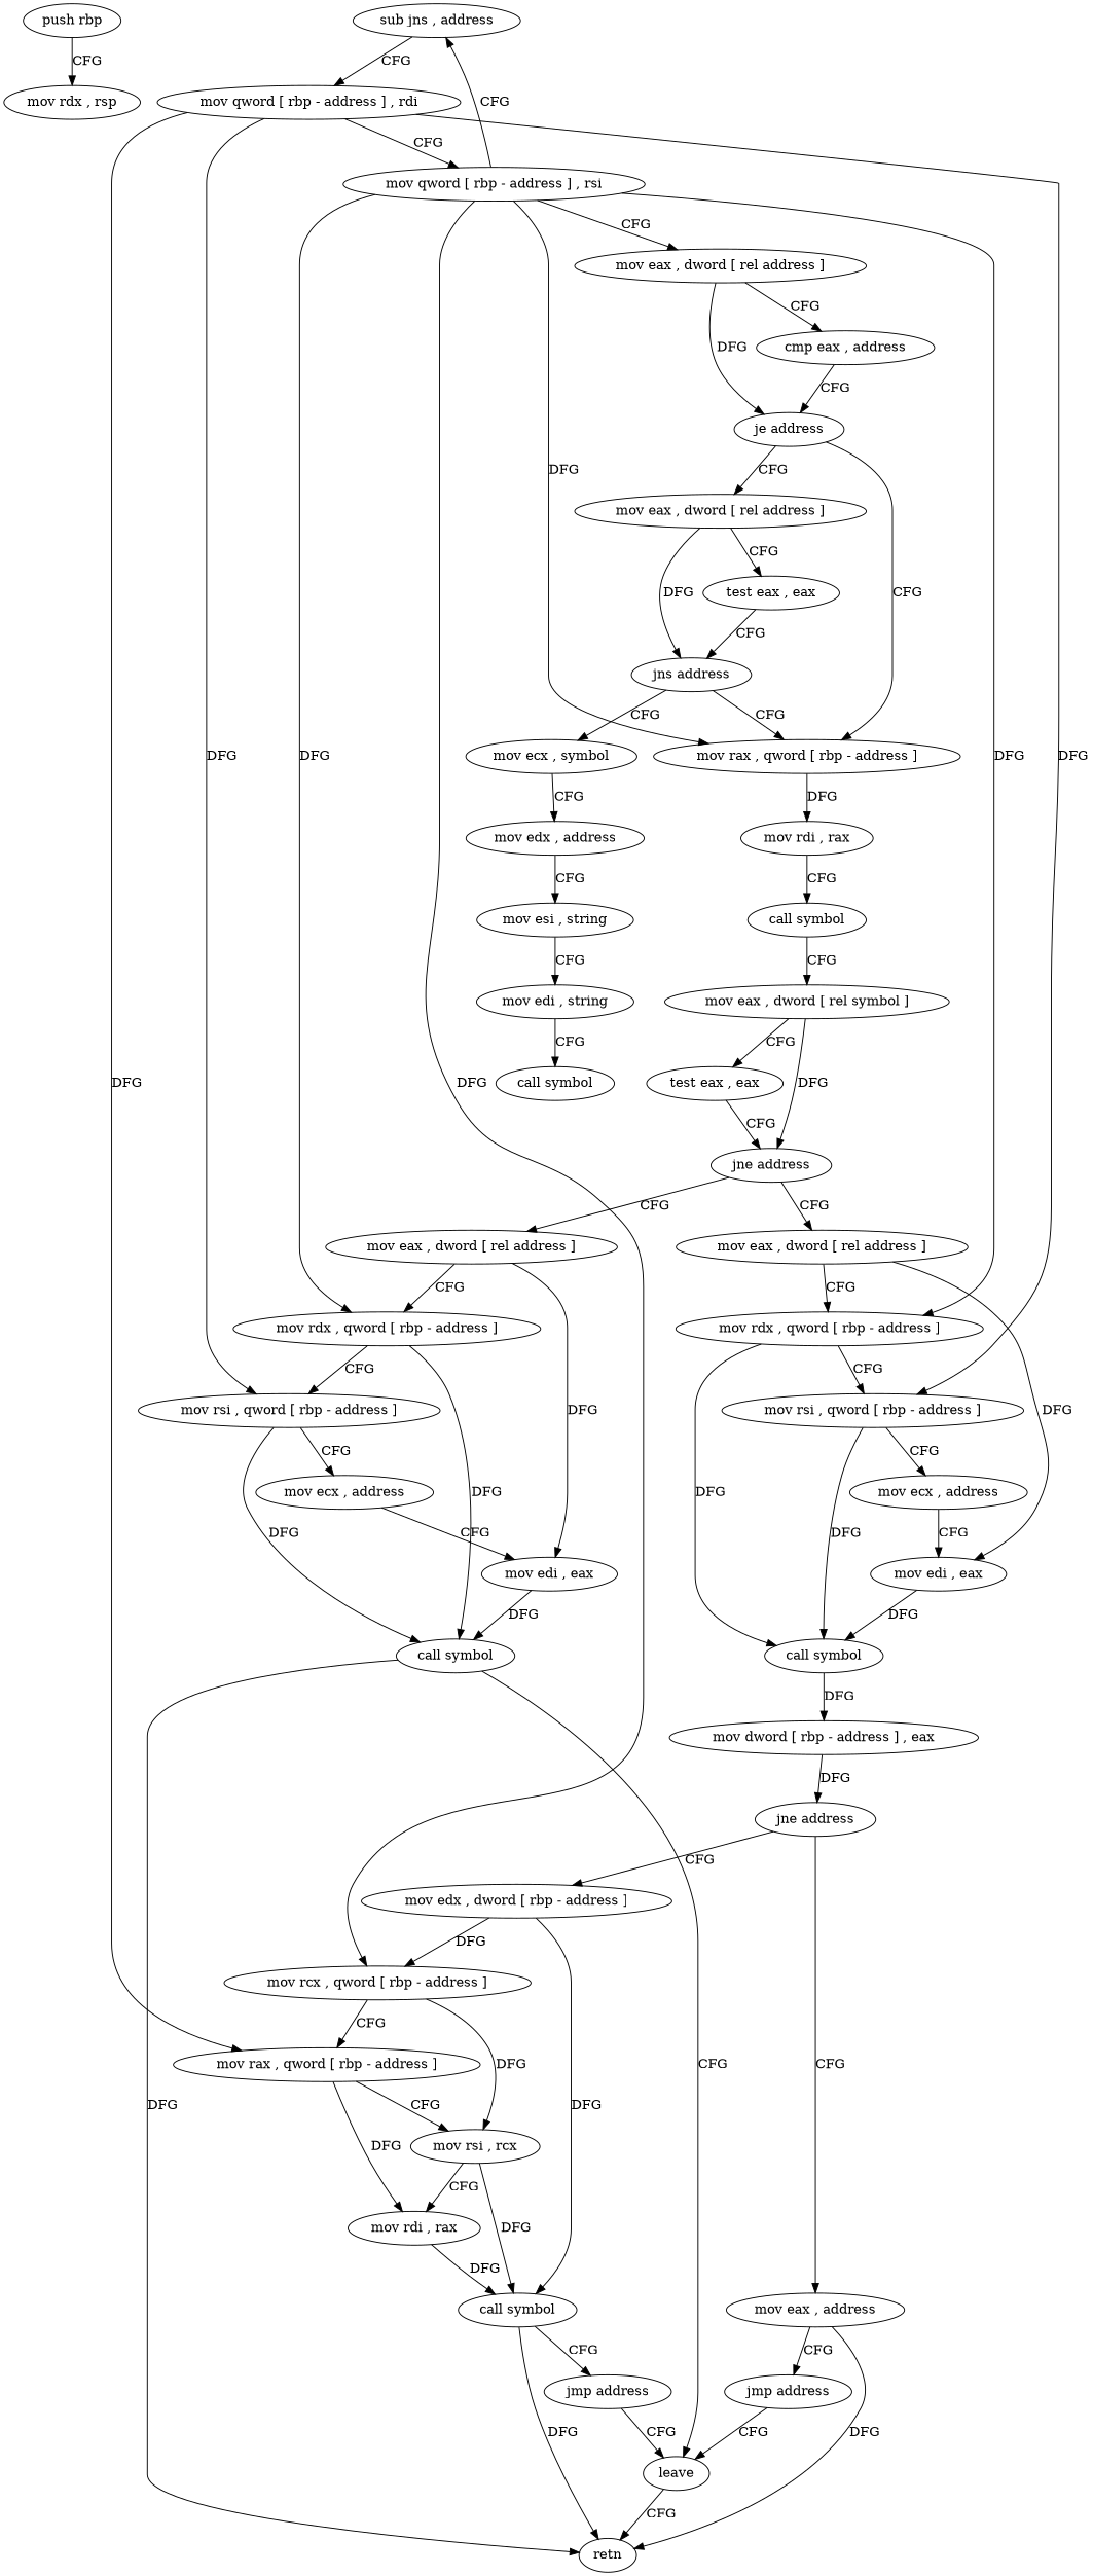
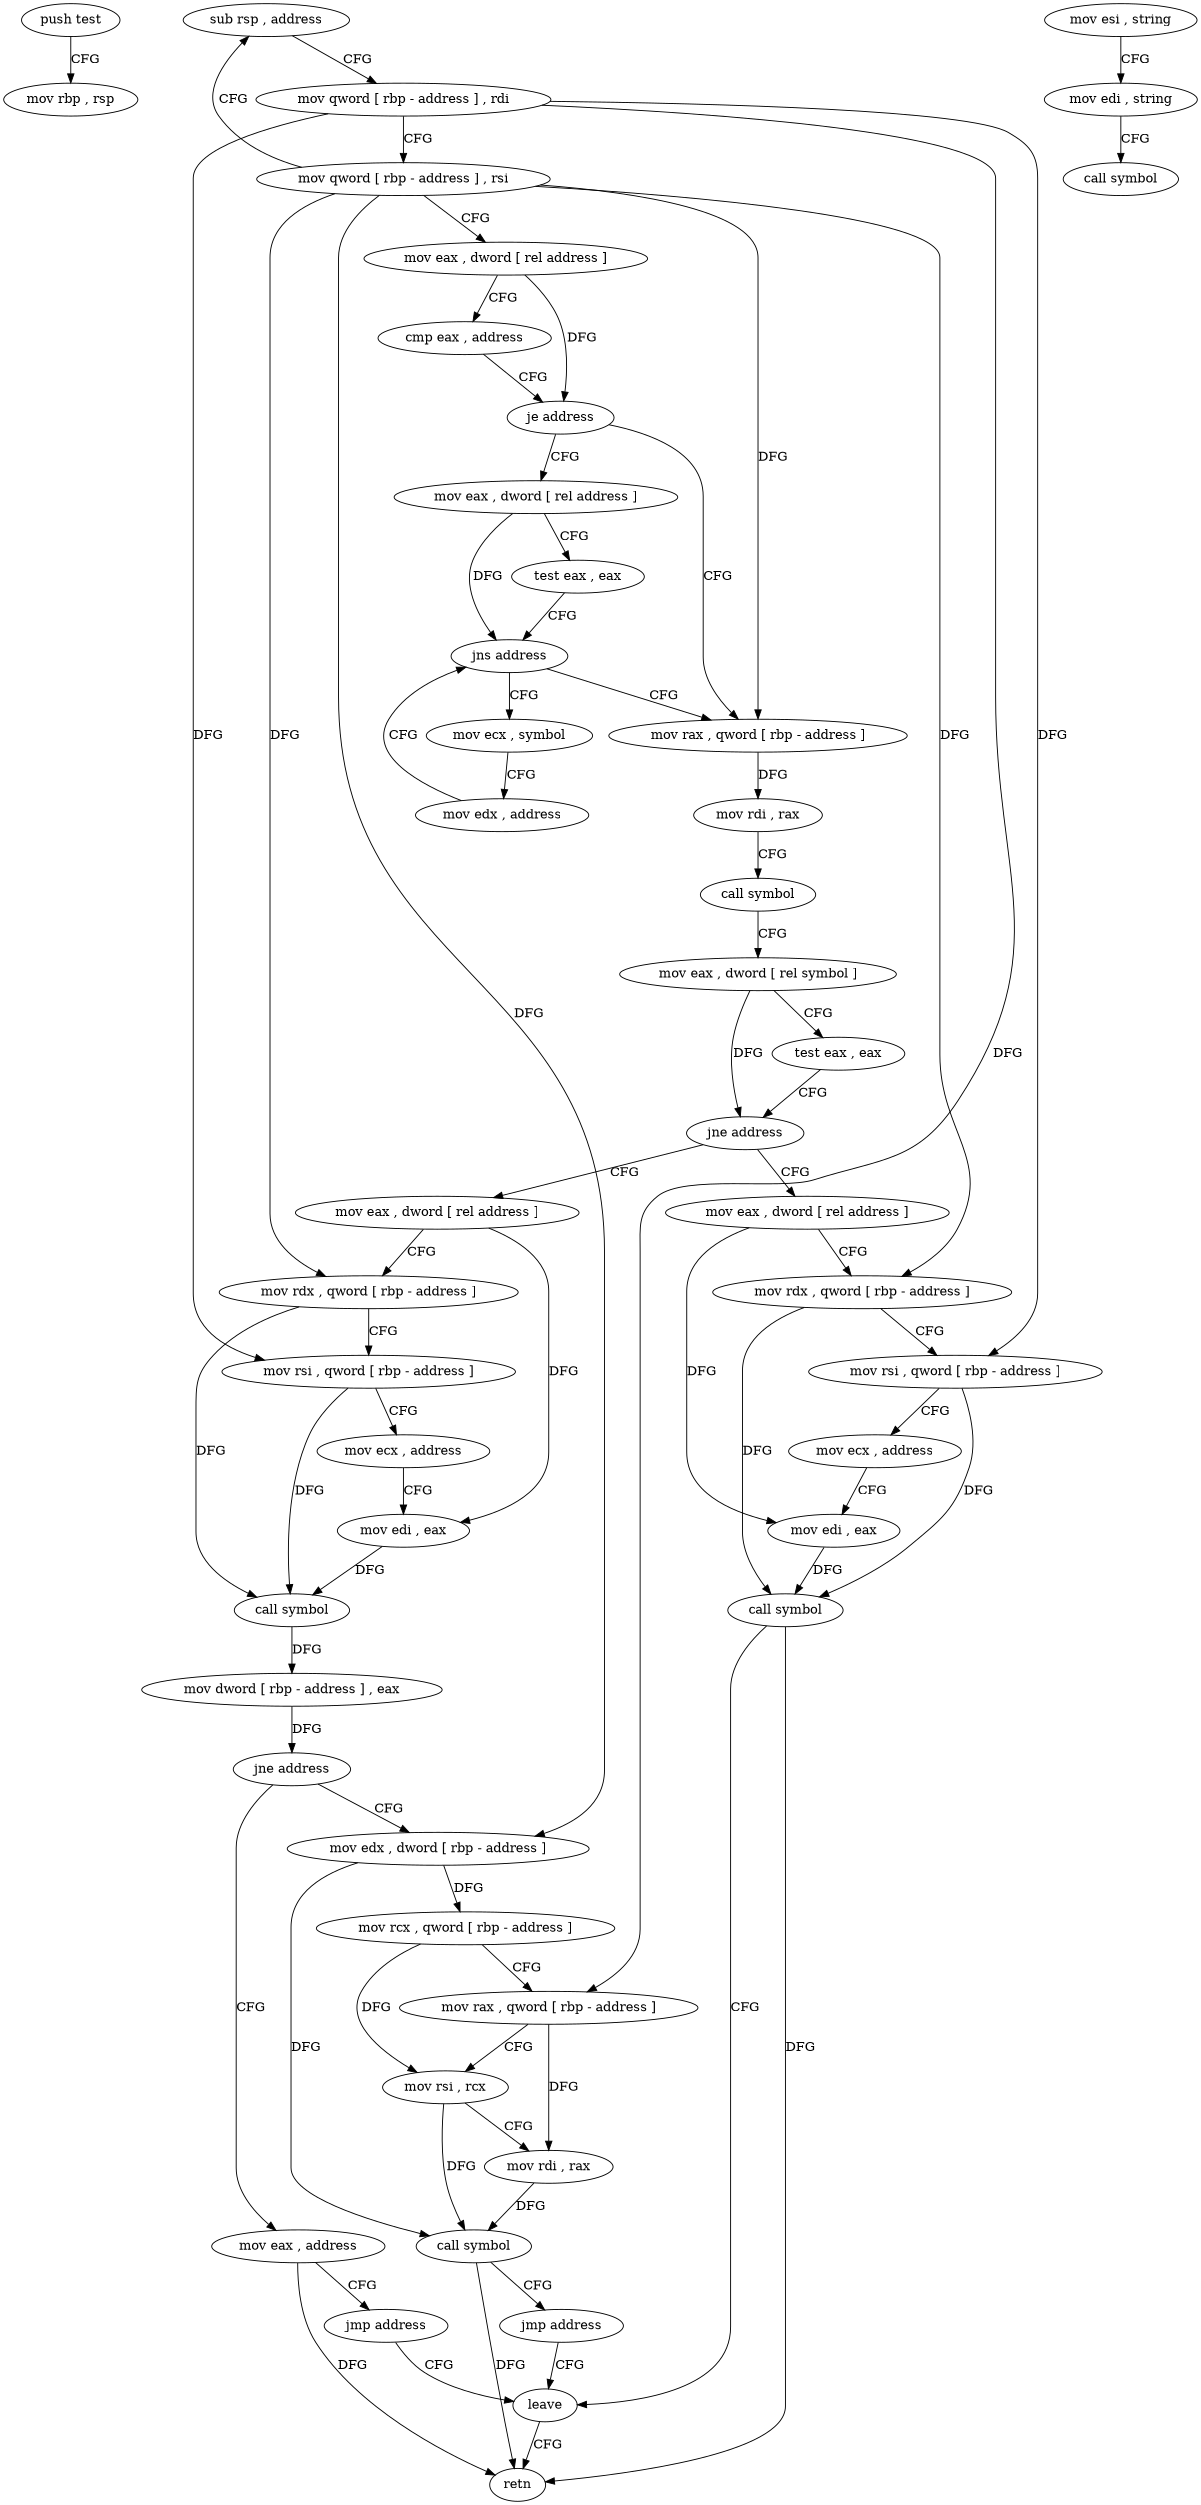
  digraph {
-   n1 [label="push rbp"]
-   n2 [label="mov rdx , rsp"]
-   n3 [label="sub jns , address"]
+   n1 [label="push test"]
+   n2 [label="mov rbp , rsp"]
+   n3 [label="sub rsp , address"]
    n4 [label="mov qword [ rbp - address ] , rdi"]
    n5 [label="mov qword [ rbp - address ] , rsi"]
    n6 [label="mov rsi , qword [ rbp - address ]"]
    n7 [label="mov rsi , qword [ rbp - address ]"]
    n8 [label="mov rax , qword [ rbp - address ]"]
    n9 [label="mov eax , dword [ rel address ]"]
    n10 [label="mov rax , qword [ rbp - address ]"]
    n11 [label="mov rdx , qword [ rbp - address ]"]
    n12 [label="mov rdx , qword [ rbp - address ]"]
    n13 [label="mov rcx , qword [ rbp - address ]"]
    n14 [label="call symbol"]
    n15 [label="mov ecx , address"]
    n16 [label="call symbol"]
    n17 [label="mov ecx , address"]
    n18 [label="mov rsi , rcx"]
    n19 [label="mov rdi , rax"]
    n20 [label="cmp eax , address"]
    n21 [label="je address"]
    n22 [label="mov rdi , rax"]
    n23 [label="mov eax , dword [ rel address ]"]
    n24 [label="test eax , eax"]
    n25 [label="jns address"]
    n26 [label="call symbol"]
    n27 [label="mov ecx , symbol"]
    n28 [label="mov eax , dword [ rel symbol ]"]
    n29 [label="test eax , eax"]
    n30 [label="jne address"]
    n31 [label="mov eax , dword [ rel address ]"]
    n32 [label="mov eax , dword [ rel address ]"]
    n33 [label="mov edi , eax"]
    n34 [label="mov edi , eax"]
    n35 [label="mov edx , address"]
    n36 [label="mov esi , string"]
    n37 [label=leave]
    n38 [label=retn]
    n39 [label="mov dword [ rbp - address ] , eax"]
    n40 [label="jne address"]
    n41 [label="mov edx , dword [ rbp - address ]"]
    n42 [label="mov eax , address"]
    n43 [label="call symbol"]
    n44 [label="jmp address"]
    n45 [label="jmp address"]
    n46 [label="mov edi , string"]
    n47 [label="call symbol"]
    n1 -> n2 [label=CFG]
    n3 -> n4 [label=CFG]
    n4 -> n5 [label=CFG]
    n4 -> n6 [label=DFG]
    n4 -> n7 [label=DFG]
    n4 -> n8 [label=DFG]
    n5 -> n3 [label=CFG]
    n5 -> n9 [label=CFG]
    n5 -> n10 [label=DFG]
    n5 -> n11 [label=DFG]
    n5 -> n12 [label=DFG]
-   n5 -> n13 [label=DFG]
+   n5 -> n41 [label=DFG]
    n6 -> n14 [label=DFG]
    n6 -> n15 [label=CFG]
    n7 -> n16 [label=DFG]
    n7 -> n17 [label=CFG]
    n8 -> n18 [label=CFG]
    n8 -> n19 [label=DFG]
    n9 -> n20 [label=CFG]
    n9 -> n21 [label=DFG]
    n10 -> n22 [label=DFG]
    n11 -> n6 [label=CFG]
    n11 -> n14 [label=DFG]
    n12 -> n7 [label=CFG]
    n12 -> n16 [label=DFG]
    n13 -> n8 [label=CFG]
    n13 -> n18 [label=DFG]
    n14 -> n37 [label=CFG]
    n14 -> n38 [label=DFG]
    n15 -> n33 [label=CFG]
    n16 -> n39 [label=DFG]
    n17 -> n34 [label=CFG]
    n18 -> n19 [label=CFG]
    n18 -> n43 [label=DFG]
    n19 -> n43 [label=DFG]
    n20 -> n21 [label=CFG]
    n21 -> n10 [label=CFG]
    n21 -> n23 [label=CFG]
    n22 -> n26 [label=CFG]
    n23 -> n24 [label=CFG]
    n23 -> n25 [label=DFG]
    n24 -> n25 [label=CFG]
    n25 -> n10 [label=CFG]
    n25 -> n27 [label=CFG]
    n26 -> n28 [label=CFG]
    n27 -> n35 [label=CFG]
    n28 -> n29 [label=CFG]
    n28 -> n30 [label=DFG]
    n29 -> n30 [label=CFG]
    n30 -> n31 [label=CFG]
    n30 -> n32 [label=CFG]
    n31 -> n11 [label=CFG]
    n31 -> n33 [label=DFG]
    n32 -> n12 [label=CFG]
    n32 -> n34 [label=DFG]
    n33 -> n14 [label=DFG]
    n34 -> n16 [label=DFG]
-   n35 -> n36 [label=CFG]
+   n35 -> n25 [label=CFG]
    n36 -> n46 [label=CFG]
    n37 -> n38 [label=CFG]
    n39 -> n40 [label=DFG]
    n40 -> n41 [label=CFG]
    n40 -> n42 [label=CFG]
    n41 -> n13 [label=DFG]
    n41 -> n43 [label=DFG]
    n42 -> n38 [label=DFG]
    n42 -> n44 [label=CFG]
    n43 -> n38 [label=DFG]
    n43 -> n45 [label=CFG]
    n44 -> n37 [label=CFG]
    n45 -> n37 [label=CFG]
    n46 -> n47 [label=CFG]
  }
